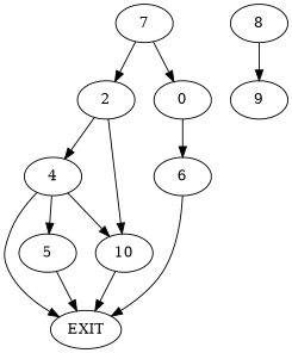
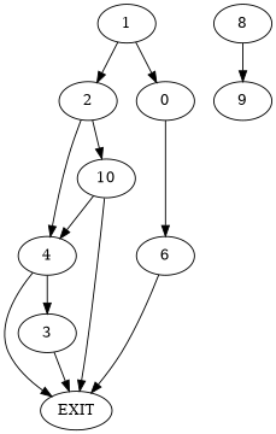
  digraph {
-   1 [label=7]
+   1
    2
    n3 [label=0]
    n4 [label=EXIT]
    4
    10
    6
-   5
+   5 [label=3]
    8
    9
    1 -> 2
    1 -> n3
    2 -> 4
    2 -> 10
    n3 -> 6
    4 -> n4
-   4 -> 10
+   10 -> 4
    4 -> 5
    10 -> n4
    6 -> n4
    5 -> n4
    8 -> 9
  }
